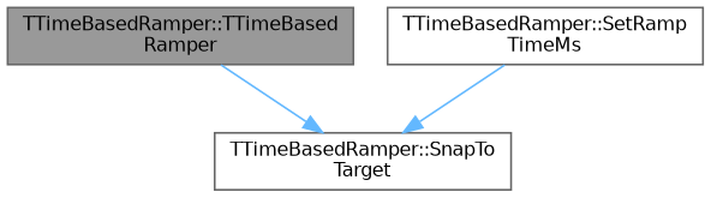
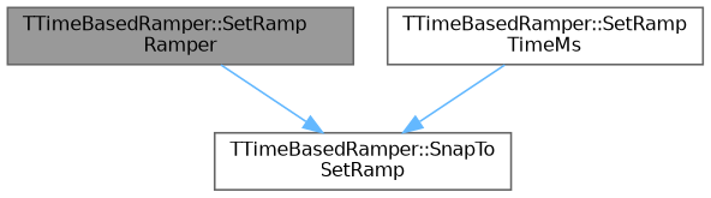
  digraph {
    rankdir=TB
    node [color=grey40 fillcolor=white fontname=Helvetica fontsize=10 shape=box style=filled]
    edge [color=steelblue1 fontname=Helvetica fontsize=10 labelfontname=Helvetica labelfontsize=10 style=solid]
-   n1 [color=gray40 fillcolor=grey60 fontcolor=black height=0.2 label="TTimeBasedRamper::TTimeBased\lRamper" width=0.4]
-   n2 [height=0.2 label="TTimeBasedRamper::SnapTo\lTarget" width=0.4]
+   n1 [color=gray40 fillcolor=grey60 fontcolor=black height=0.2 label="TTimeBasedRamper::SetRamp\lRamper" width=0.4]
+   n2 [height=0.2 label="TTimeBasedRamper::SnapTo\lSetRamp" width=0.4]
    n3 [height=0.2 label="TTimeBasedRamper::SetRamp\lTimeMs" width=0.4]
    n1 -> n2
    n3 -> n2
  }
